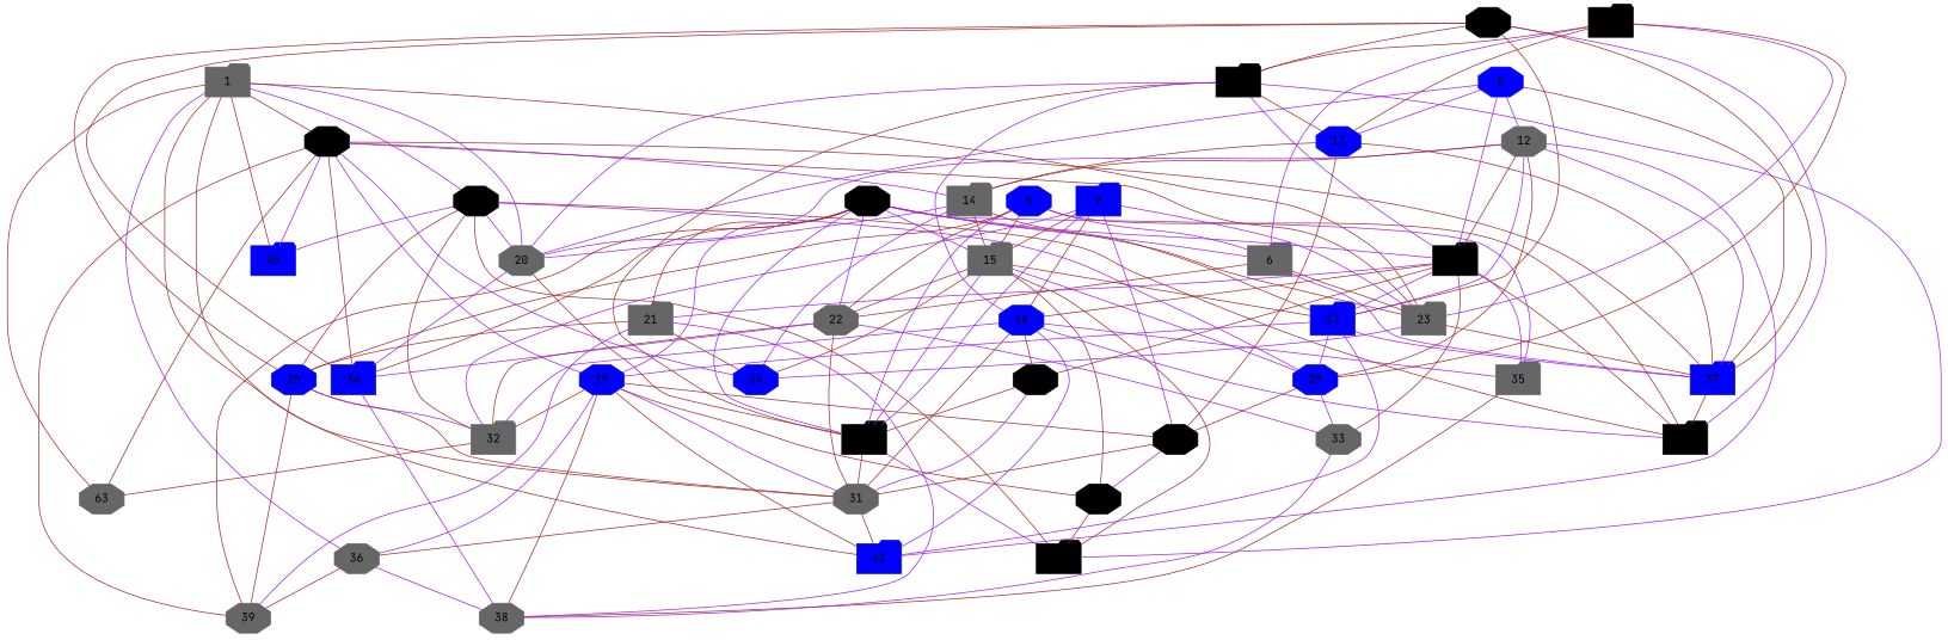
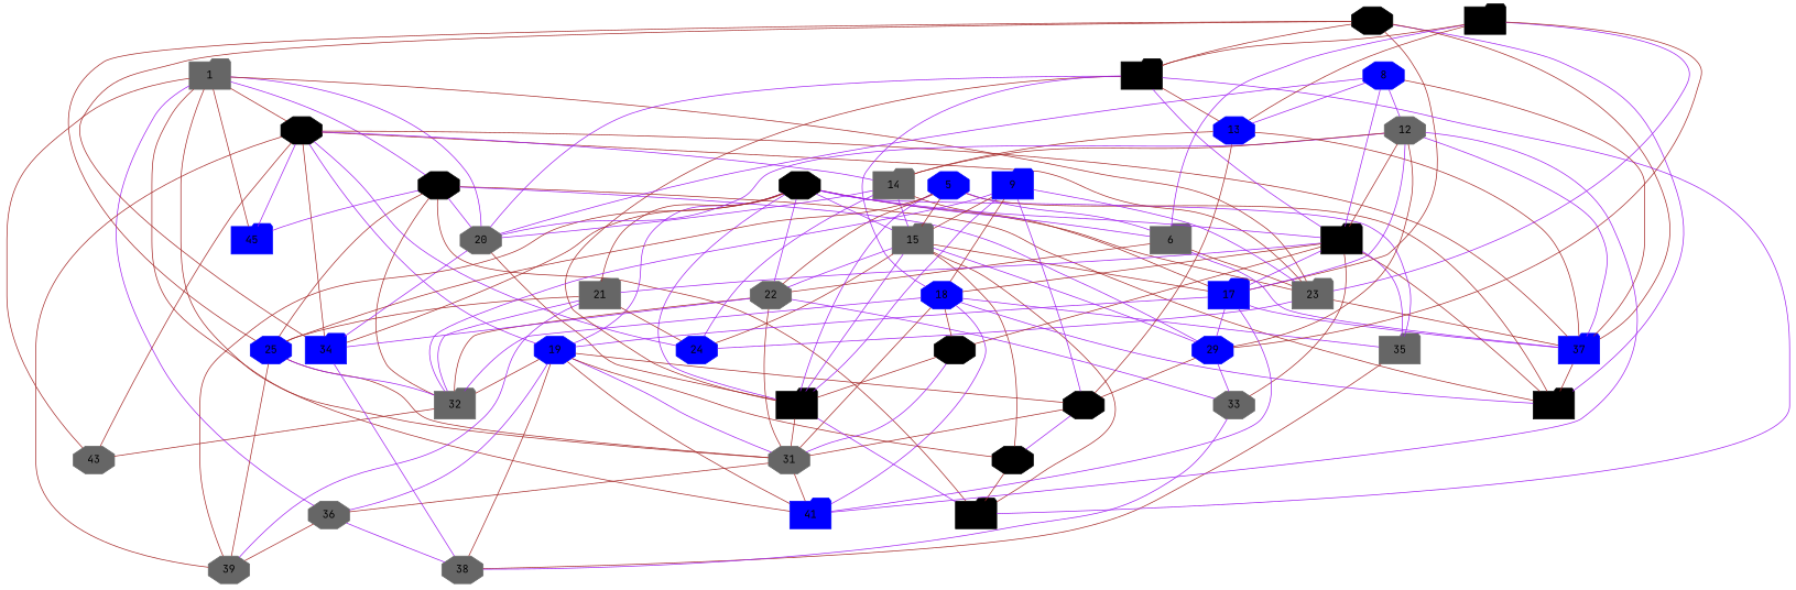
  graph {
    fontname="JetBrains Mono"
    node [color=gray40 fontname="JetBrains Mono" shape=octagon style=filled]
    edge [color=brown fontname="JetBrains Mono" weight=1.0]
    1 [shape=folder]
    7 [color=black]
    10 [color=black]
    20
    23 [shape=folder]
    31
    36
    41 [color=blue shape=folder]
-   43 [label=63]
+   43
    45 [color=blue shape=folder]
    25 [color=blue]
    42 [color=black shape=folder]
    29 [color=blue]
    32 [shape=folder]
    44 [color=black shape=folder]
    19 [color=blue]
    34 [color=blue shape=folder]
    39
    37 [color=blue shape=folder]
    14 [shape=folder]
    24 [color=blue]
    28 [color=black shape=folder]
    38
    2 [color=black]
    6 [shape=folder]
    15 [shape=folder]
    16 [color=black shape=folder]
    21 [shape=folder]
    22
    35 [shape=folder]
    17 [color=blue shape=folder]
    40 [color=black]
    18 [color=blue]
    27 [color=black]
    33
    30 [color=black]
    3 [color=black]
    11 [color=black shape=folder]
    13 [color=blue]
    4 [color=black shape=folder]
    5 [color=blue]
    8 [color=blue]
    12
    9 [color=blue shape=folder]
    1 -- 7 [color=purple]
    1 -- 10
    1 -- 20 [color=purple]
    1 -- 23
    1 -- 31
    1 -- 36 [color=purple]
    1 -- 41
    1 -- 43
    1 -- 45 [weight=2.0]
    7 -- 20 [color=purple]
    7 -- 45 [color=purple]
    7 -- 25
    7 -- 42
    7 -- 29 [color=purple]
    7 -- 32
    7 -- 44
    10 -- 23
    10 -- 43 [weight=2.0]
    10 -- 45 [color=purple]
    10 -- 19 [color=purple]
    10 -- 34
    10 -- 39 [weight=2.0]
    10 -- 37
    10 -- 14 [color=purple]
    10 -- 24 [color=purple]
    20 -- 34 [color=purple]
    20 -- 28 [weight=2.0]
    23 -- 37
    23 -- 24 [color=purple]
    31 -- 36
    31 -- 41 [weight=2.0]
    36 -- 39
    36 -- 38 [color=purple weight=2.0]
    25 -- 31
    25 -- 32 [color=purple weight=2.0]
    25 -- 39
    29 -- 33 [color=purple]
    29 -- 30
    32 -- 43
    19 -- 31 [color=purple]
    19 -- 36 [color=purple]
    19 -- 41
    19 -- 32
    19 -- 38
    19 -- 40
    19 -- 30
    34 -- 38 [color=purple weight=2.0]
    37 -- 42
    14 -- 20 [color=purple]
    14 -- 24 [color=purple]
-   14 -- 15
+   14 -- 15 [color=purple]
    14 -- 17 [weight=2.0]
    28 -- 31
    28 -- 44 [color=purple weight=2.0]
    2 -- 23
    2 -- 19 [color=purple]
    2 -- 34
    2 -- 39
    2 -- 28 [color=purple]
    2 -- 6 [color=purple]
    2 -- 15 [color=purple]
    2 -- 16 [color=purple]
    2 -- 21
    2 -- 22 [color=purple]
    2 -- 35 [color=purple weight=2.0]
    6 -- 23
    6 -- 37 [color=purple weight=2.0]
    6 -- 22 [weight=2.0]
    15 -- 29 [color=purple]
    15 -- 44
    15 -- 24 [weight=2.0]
    15 -- 28 [color=purple]
-   15 -- 22
+   15 -- 22 [color=purple]
    15 -- 17
    15 -- 40
    16 -- 42
    16 -- 21 [color=purple]
    16 -- 35 [color=purple]
    16 -- 17 [color=purple]
    16 -- 18
    16 -- 27
    16 -- 33
    21 -- 25
    21 -- 39 [color=purple]
    21 -- 24
-   21 -- 38 [color=purple]
+   21 -- 32 [color=purple]
    22 -- 31
    22 -- 32
    22 -- 34 [color=purple weight=2.0]
    22 -- 33 [color=purple]
    35 -- 38
    17 -- 41 [color=purple]
    17 -- 29 [color=purple]
    17 -- 19 [color=purple]
    17 -- 37 [color=purple]
    40 -- 44
    18 -- 31
    18 -- 41 [color=purple]
    18 -- 42 [color=purple]
    18 -- 32 [color=purple]
    18 -- 35 [color=purple weight=2.0]
    18 -- 27
    27 -- 31 [color=purple]
    27 -- 28
    33 -- 38 [color=purple]
    30 -- 31 [weight=2.0]
    30 -- 40 [color=purple]
    3 -- 25
    3 -- 42 [color=purple]
    3 -- 34
    3 -- 37
    3 -- 17
    3 -- 11
    11 -- 20 [color=purple]
    11 -- 44 [color=purple]
    11 -- 28
    11 -- 16 [color=purple]
    11 -- 18 [color=purple weight=2.0]
    11 -- 13 [weight=3.0]
    13 -- 37
    13 -- 14
    13 -- 30
    4 -- 23 [color=purple]
    4 -- 29 [weight=2.0]
    4 -- 6 [color=purple]
    4 -- 11
    4 -- 13
    5 -- 25
    5 -- 42
    5 -- 28 [color=purple]
    5 -- 6 [color=purple]
    5 -- 15
    5 -- 22
    8 -- 20 [color=purple weight=2.0]
    8 -- 37 [weight=3.0]
    8 -- 16 [color=purple]
    8 -- 13 [color=purple]
    8 -- 12 [color=purple]
    12 -- 20 [color=purple]
    12 -- 41 [color=purple weight=2.0]
    12 -- 29
    12 -- 37 [color=purple]
    12 -- 14
    12 -- 16 [weight=2.0]
    12 -- 17 [color=purple]
    9 -- 23 [color=purple]
    9 -- 32 [color=purple]
    9 -- 28 [color=purple]
    9 -- 15
    9 -- 18 [weight=2.0]
    9 -- 30 [color=purple weight=2.0]
  }
